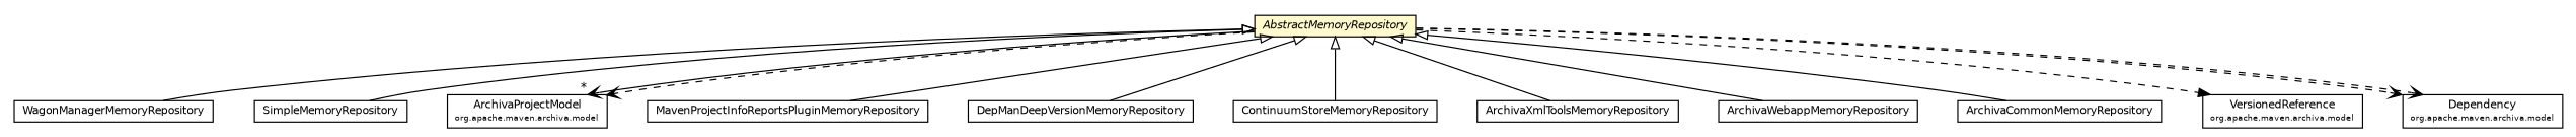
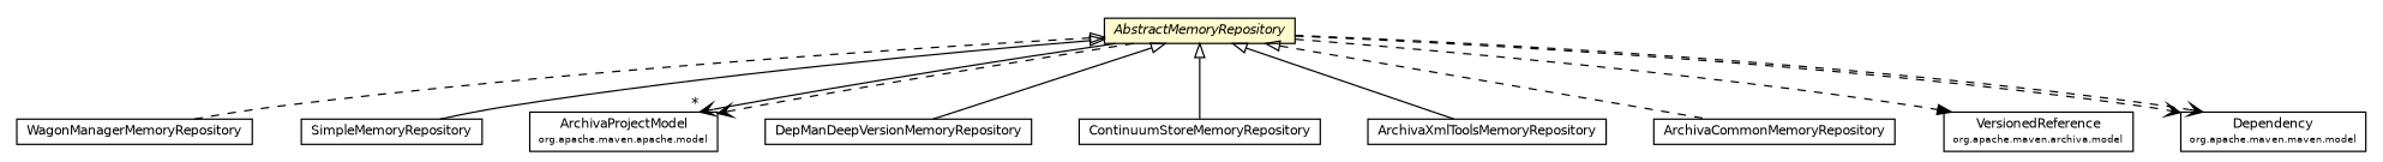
  digraph {
    node [fontcolor=black fontname=Helvetica fontsize=9.0 shape=plaintext]
    edge [arrowtail=empty dir=back fontname=Helvetica fontsize=10 headport=p labelfontname=Helvetica labelfontsize=10 tailport=p]
    n1 [label=<<table border="0" cellborder="1" cellspacing="0" cellpadding="2" port="p" href="./WagonManagerMemoryRepository.html"> 		<tr><td><table border="0" cellspacing="0" cellpadding="1"> 			<tr><td> WagonManagerMemoryRepository </td></tr> 		</table></td></tr> 		</table>>]
    n2 [label=<<table border="0" cellborder="1" cellspacing="0" cellpadding="2" port="p" href="./SimpleMemoryRepository.html"> 		<tr><td><table border="0" cellspacing="0" cellpadding="1"> 			<tr><td> SimpleMemoryRepository </td></tr> 		</table></td></tr> 		</table>>]
    n3 [label=<<table border="0" cellborder="1" cellspacing="0" cellpadding="2" port="p" bgcolor="lemonChiffon" href="./AbstractMemoryRepository.html"> 		<tr><td><table border="0" cellspacing="0" cellpadding="1"> 			<tr><td><font face="Helvetica-Oblique"> AbstractMemoryRepository </font></td></tr> 		</table></td></tr> 		</table>>]
-   n4 [label=<<table border="0" cellborder="1" cellspacing="0" cellpadding="2" port="p" href="http://java.sun.com/j2se/1.4.2/docs/api/org/apache/maven/archiva/model/ArchivaProjectModel.html"> 		<tr><td><table border="0" cellspacing="0" cellpadding="1"> 			<tr><td> ArchivaProjectModel </td></tr> 			<tr><td><font point-size="7.0"> org.apache.maven.archiva.model </font></td></tr> 		</table></td></tr> 		</table>>]
-   n5 [label=<<table border="0" cellborder="1" cellspacing="0" cellpadding="2" port="p" href="./MavenProjectInfoReportsPluginMemoryRepository.html"> 		<tr><td><table border="0" cellspacing="0" cellpadding="1"> 			<tr><td> MavenProjectInfoReportsPluginMemoryRepository </td></tr> 		</table></td></tr> 		</table>>]
+   n4 [label=<<table border="0" cellborder="1" cellspacing="0" cellpadding="2" port="p" href="http://java.sun.com/j2se/1.4.2/docs/api/org/apache/maven/archiva/model/ArchivaProjectModel.html"> 		<tr><td><table border="0" cellspacing="0" cellpadding="1"> 			<tr><td> ArchivaProjectModel </td></tr> 			<tr><td><font point-size="7.0"> org.apache.maven.apache.model </font></td></tr> 		</table></td></tr> 		</table>>]
    n6 [label=<<table border="0" cellborder="1" cellspacing="0" cellpadding="2" port="p" href="./DepManDeepVersionMemoryRepository.html"> 		<tr><td><table border="0" cellspacing="0" cellpadding="1"> 			<tr><td> DepManDeepVersionMemoryRepository </td></tr> 		</table></td></tr> 		</table>>]
    n7 [label=<<table border="0" cellborder="1" cellspacing="0" cellpadding="2" port="p" href="./ContinuumStoreMemoryRepository.html"> 		<tr><td><table border="0" cellspacing="0" cellpadding="1"> 			<tr><td> ContinuumStoreMemoryRepository </td></tr> 		</table></td></tr> 		</table>>]
    n8 [label=<<table border="0" cellborder="1" cellspacing="0" cellpadding="2" port="p" href="./ArchivaXmlToolsMemoryRepository.html"> 		<tr><td><table border="0" cellspacing="0" cellpadding="1"> 			<tr><td> ArchivaXmlToolsMemoryRepository </td></tr> 		</table></td></tr> 		</table>>]
-   n9 [label=<<table border="0" cellborder="1" cellspacing="0" cellpadding="2" port="p" href="./ArchivaWebappMemoryRepository.html"> 		<tr><td><table border="0" cellspacing="0" cellpadding="1"> 			<tr><td> ArchivaWebappMemoryRepository </td></tr> 		</table></td></tr> 		</table>>]
    n10 [label=<<table border="0" cellborder="1" cellspacing="0" cellpadding="2" port="p" href="./ArchivaCommonMemoryRepository.html"> 		<tr><td><table border="0" cellspacing="0" cellpadding="1"> 			<tr><td> ArchivaCommonMemoryRepository </td></tr> 		</table></td></tr> 		</table>>]
    n11 [label=<<table border="0" cellborder="1" cellspacing="0" cellpadding="2" port="p" href="http://java.sun.com/j2se/1.4.2/docs/api/org/apache/maven/archiva/model/VersionedReference.html"> 		<tr><td><table border="0" cellspacing="0" cellpadding="1"> 			<tr><td> VersionedReference </td></tr> 			<tr><td><font point-size="7.0"> org.apache.maven.archiva.model </font></td></tr> 		</table></td></tr> 		</table>>]
-   n12 [label=<<table border="0" cellborder="1" cellspacing="0" cellpadding="2" port="p" href="http://java.sun.com/j2se/1.4.2/docs/api/org/apache/maven/archiva/model/Dependency.html"> 		<tr><td><table border="0" cellspacing="0" cellpadding="1"> 			<tr><td> Dependency </td></tr> 			<tr><td><font point-size="7.0"> org.apache.maven.archiva.model </font></td></tr> 		</table></td></tr> 		</table>>]
-   n3 -> n1
+   n12 [label=<<table border="0" cellborder="1" cellspacing="0" cellpadding="2" port="p" href="http://java.sun.com/j2se/1.4.2/docs/api/org/apache/maven/archiva/model/Dependency.html"> 		<tr><td><table border="0" cellspacing="0" cellpadding="1"> 			<tr><td> Dependency </td></tr> 			<tr><td><font point-size="7.0"> org.apache.maven.maven.model </font></td></tr> 		</table></td></tr> 		</table>>]
+   n3 -> n1 [style=dashed]
    n3 -> n2
    n3 -> n4 [arrowhead=open color=black fontcolor=black fontsize=10.0 headlabel="*" arrowtail="" dir=""]
    n3 -> n4 [arrowhead=open color=black fontcolor=black fontsize=10.0 style=dashed arrowtail="" dir=""]
-   n3 -> n5
    n3 -> n6
    n3 -> n7
    n3 -> n8
-   n3 -> n9
-   n3 -> n10
+   n3 -> n10 [style=dashed]
    n3 -> n11 [arrowhead=normal color=black fontcolor=black fontsize=10.0 style=dashed arrowtail="" dir=""]
    n3 -> n12 [arrowhead=open color=black fontcolor=black fontsize=10.0 style=dashed arrowtail="" dir=""]
    n3 -> n12 [arrowhead=open color=black fontcolor=black fontsize=10.0 style=dashed arrowtail="" dir=""]
  }
